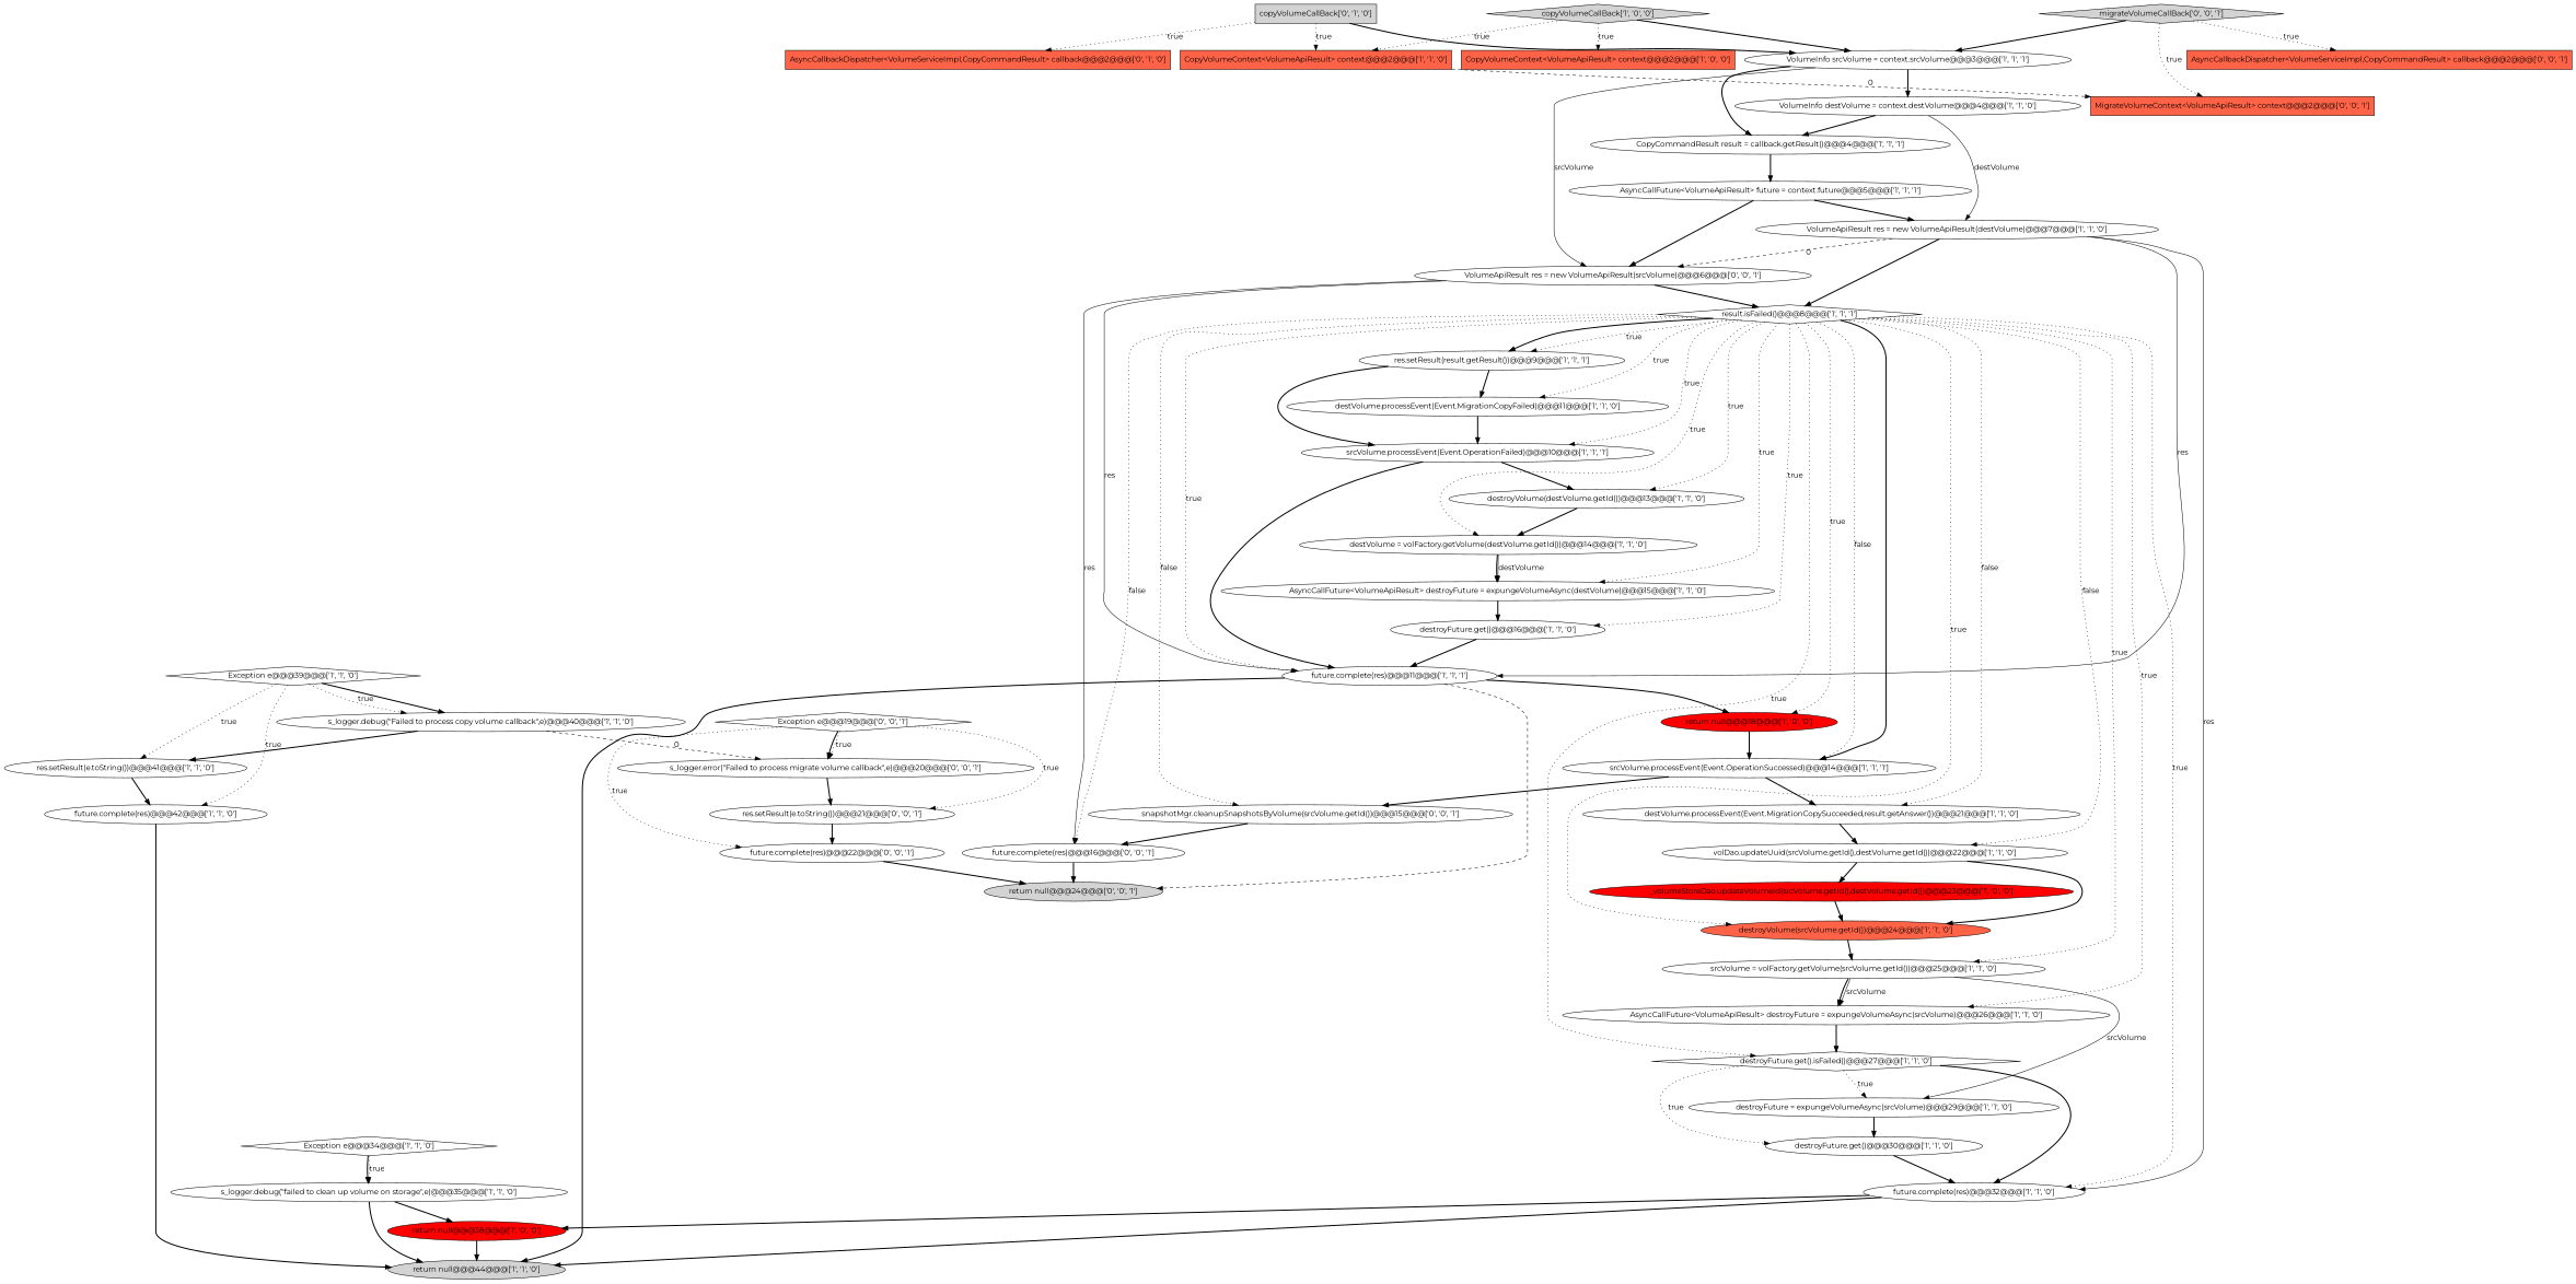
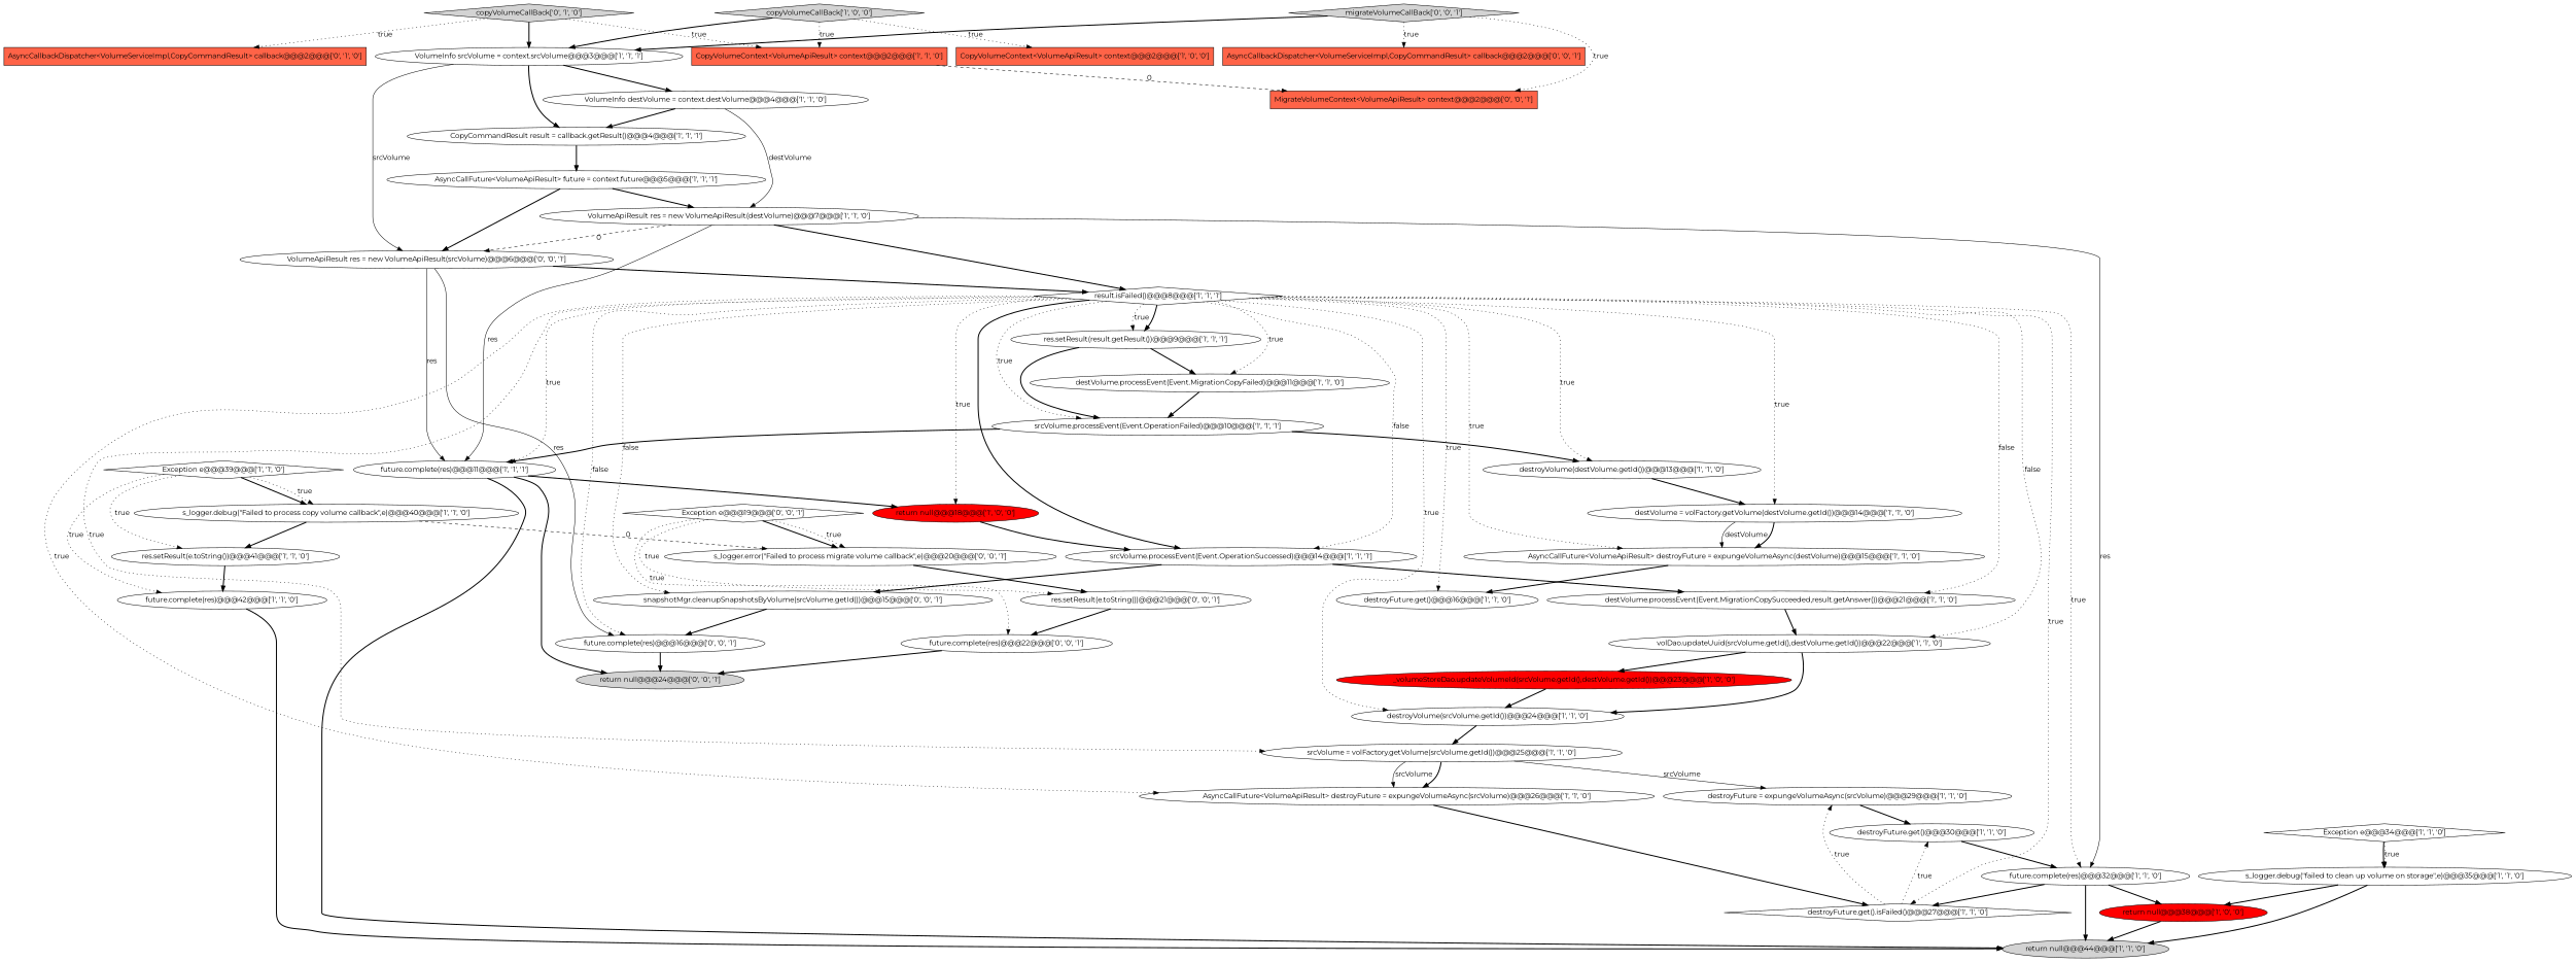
  digraph {
    fontname=Montserrat
    node [fillcolor=white fontname=Montserrat shape=ellipse style=filled]
    edge [fontname=Montserrat style=bold]
    n1 [label="destVolume.processEvent(Event.MigrationCopyFailed)@@@11@@@['1', '1', '0']"]
    n2 [label="srcVolume.processEvent(Event.OperationFailed)@@@10@@@['1', '1', '1']"]
    n3 [label="future.complete(res)@@@11@@@['1', '1', '1']"]
    n4 [label="destroyVolume(destVolume.getId())@@@13@@@['1', '1', '0']"]
    n5 [label="destroyFuture.get().isFailed()@@@27@@@['1', '1', '0']" shape=diamond]
    n6 [label="destroyFuture = expungeVolumeAsync(srcVolume)@@@29@@@['1', '1', '0']"]
    n7 [label="destroyFuture.get()@@@30@@@['1', '1', '0']"]
    n8 [label="future.complete(res)@@@32@@@['1', '1', '0']"]
    n9 [fillcolor=lightgray label="return null@@@44@@@['1', '1', '0']"]
    n10 [fillcolor=red label="return null@@@38@@@['1', '0', '0']"]
    n11 [fillcolor=lightgray label="return null@@@24@@@['0', '0', '1']"]
    n12 [fillcolor=red label="return null@@@18@@@['1', '0', '0']"]
    n13 [label="destVolume = volFactory.getVolume(destVolume.getId())@@@14@@@['1', '1', '0']"]
    n14 [label="srcVolume.processEvent(Event.OperationSuccessed)@@@14@@@['1', '1', '1']"]
    n15 [label="VolumeApiResult res = new VolumeApiResult(destVolume)@@@7@@@['1', '1', '0']"]
    n16 [label="result.isFailed()@@@8@@@['1', '1', '1']" shape=diamond]
    n17 [label="VolumeApiResult res = new VolumeApiResult(srcVolume)@@@6@@@['0', '0', '1']"]
-   n18 [fillcolor=tomato label="destroyVolume(srcVolume.getId())@@@24@@@['1', '1', '0']"]
+   n18 [label="destroyVolume(srcVolume.getId())@@@24@@@['1', '1', '0']"]
    n19 [label="srcVolume = volFactory.getVolume(srcVolume.getId())@@@25@@@['1', '1', '0']"]
    n20 [label="AsyncCallFuture<VolumeApiResult> destroyFuture = expungeVolumeAsync(srcVolume)@@@26@@@['1', '1', '0']"]
    n21 [label="future.complete(res)@@@16@@@['0', '0', '1']"]
    n22 [label="destroyFuture.get()@@@16@@@['1', '1', '0']"]
    n23 [label="snapshotMgr.cleanupSnapshotsByVolume(srcVolume.getId())@@@15@@@['0', '0', '1']"]
    n24 [label="volDao.updateUuid(srcVolume.getId(),destVolume.getId())@@@22@@@['1', '1', '0']"]
    n25 [label="destVolume.processEvent(Event.MigrationCopySucceeded,result.getAnswer())@@@21@@@['1', '1', '0']"]
    n26 [label="AsyncCallFuture<VolumeApiResult> destroyFuture = expungeVolumeAsync(destVolume)@@@15@@@['1', '1', '0']"]
    n27 [label="res.setResult(result.getResult())@@@9@@@['1', '1', '1']"]
    n28 [fillcolor=tomato label="AsyncCallbackDispatcher<VolumeServiceImpl,CopyCommandResult> callback@@@2@@@['0', '0', '1']" shape=box]
    n29 [label="res.setResult(e.toString())@@@21@@@['0', '0', '1']"]
    n30 [label="future.complete(res)@@@22@@@['0', '0', '1']"]
    n31 [label="CopyCommandResult result = callback.getResult()@@@4@@@['1', '1', '1']"]
    n32 [label="AsyncCallFuture<VolumeApiResult> future = context.future@@@5@@@['1', '1', '1']"]
    n33 [fillcolor=red label="_volumeStoreDao.updateVolumeId(srcVolume.getId(),destVolume.getId())@@@23@@@['1', '0', '0']"]
    n34 [label="Exception e@@@39@@@['1', '1', '0']" shape=diamond]
    n35 [label="future.complete(res)@@@42@@@['1', '1', '0']"]
    n36 [label="res.setResult(e.toString())@@@41@@@['1', '1', '0']"]
    n37 [label="s_logger.debug(\"Failed to process copy volume callback\",e)@@@40@@@['1', '1', '0']"]
    n38 [label="s_logger.error(\"Failed to process migrate volume callback\",e)@@@20@@@['0', '0', '1']"]
    n39 [label="VolumeInfo destVolume = context.destVolume@@@4@@@['1', '1', '0']"]
    n40 [fillcolor=tomato label="MigrateVolumeContext<VolumeApiResult> context@@@2@@@['0', '0', '1']" shape=box]
-   n41 [fillcolor=lightgray label="copyVolumeCallBack['0', '1', '0']" shape=box]
+   n41 [fillcolor=lightgray label="copyVolumeCallBack['0', '1', '0']" shape=diamond]
    n42 [fillcolor=tomato label="CopyVolumeContext<VolumeApiResult> context@@@2@@@['1', '1', '0']" shape=box]
    n43 [fillcolor=tomato label="AsyncCallbackDispatcher<VolumeServiceImpl,CopyCommandResult> callback@@@2@@@['0', '1', '0']" shape=box]
    n44 [label="VolumeInfo srcVolume = context.srcVolume@@@3@@@['1', '1', '1']"]
    n45 [label="s_logger.debug(\"failed to clean up volume on storage\",e)@@@35@@@['1', '1', '0']"]
    n46 [fillcolor=tomato label="CopyVolumeContext<VolumeApiResult> context@@@2@@@['1', '0', '0']" shape=box]
    n47 [label="Exception e@@@19@@@['0', '0', '1']" shape=diamond]
    n48 [fillcolor=lightgray label="copyVolumeCallBack['1', '0', '0']" shape=diamond]
    n49 [fillcolor=lightgray label="migrateVolumeCallBack['0', '0', '1']" shape=diamond]
    n50 [label="Exception e@@@34@@@['1', '1', '0']" shape=diamond]
    n1 -> n2
    n2 -> n3
    n2 -> n4
    n3 -> n9
-   n3 -> n11 [style=dashed]
+   n3 -> n11
    n3 -> n12
    n4 -> n13
    n5 -> n6 [label=true style=dotted]
    n5 -> n7 [label=true style=dotted]
-   n5 -> n8
+   n8 -> n5
    n6 -> n7
    n7 -> n8
    n8 -> n9
    n8 -> n10
    n10 -> n9
    n12 -> n14
    n13 -> n26 [label=destVolume style=solid]
    n13 -> n26
    n14 -> n23
    n14 -> n25
    n15 -> n3 [label=res style=solid]
    n15 -> n8 [label=res style=solid]
    n15 -> n16
    n15 -> n17 [label=0 style=dashed]
    n16 -> n1 [label=true style=dotted]
    n16 -> n2 [label=true style=dotted]
    n16 -> n3 [label=true style=dotted]
    n16 -> n4 [label=true style=dotted]
    n16 -> n5 [label=true style=dotted]
    n16 -> n8 [label=true style=dotted]
    n16 -> n12 [label=true style=dotted]
    n16 -> n13 [label=true style=dotted]
    n16 -> n14 [label=false style=dotted]
    n16 -> n14
    n16 -> n18 [label=true style=dotted]
    n16 -> n19 [label=true style=dotted]
    n16 -> n20 [label=true style=dotted]
    n16 -> n21 [label=false style=dotted]
    n16 -> n22 [label=true style=dotted]
    n16 -> n23 [label=false style=dotted]
    n16 -> n24 [label=false style=dotted]
    n16 -> n25 [label=false style=dotted]
    n16 -> n26 [label=true style=dotted]
    n16 -> n27
    n16 -> n27 [label=true style=dotted]
    n17 -> n3 [label=res style=solid]
    n17 -> n16
    n17 -> n21 [label=res style=solid]
    n18 -> n19
    n19 -> n6 [label=srcVolume style=solid]
    n19 -> n20
    n19 -> n20 [label=srcVolume style=solid]
    n20 -> n5
    n21 -> n11
-   n22 -> n3
    n23 -> n21
    n24 -> n18
    n24 -> n33
    n25 -> n24
    n26 -> n22
    n27 -> n1
    n27 -> n2
    n29 -> n30
    n30 -> n11
    n31 -> n32
    n32 -> n15
    n32 -> n17
    n33 -> n18
    n34 -> n35 [label=true style=dotted]
    n34 -> n36 [label=true style=dotted]
    n34 -> n37
    n34 -> n37 [label=true style=dotted]
    n35 -> n9
    n36 -> n35
    n37 -> n36
    n37 -> n38 [label=0 style=dashed]
    n38 -> n29
    n39 -> n15 [label=destVolume style=solid]
    n39 -> n31
    n41 -> n42 [label=true style=dotted]
    n41 -> n43 [label=true style=dotted]
    n41 -> n44
    n42 -> n40 [label=0 style=dashed]
    n44 -> n17 [label=srcVolume style=solid]
    n44 -> n31
    n44 -> n39
    n45 -> n9
    n45 -> n10
    n47 -> n29 [label=true style=dotted]
    n47 -> n30 [label=true style=dotted]
    n47 -> n38
    n47 -> n38 [label=true style=dotted]
    n48 -> n42 [label=true style=dotted]
    n48 -> n44
    n48 -> n46 [label=true style=dotted]
    n49 -> n28 [label=true style=dotted]
    n49 -> n40 [label=true style=dotted]
    n49 -> n44
    n50 -> n45
    n50 -> n45 [label=true style=dotted]
  }
